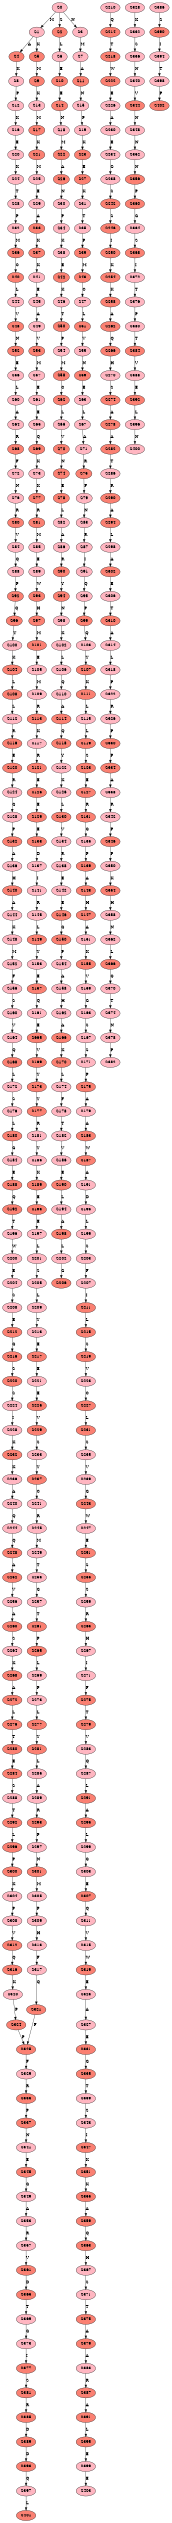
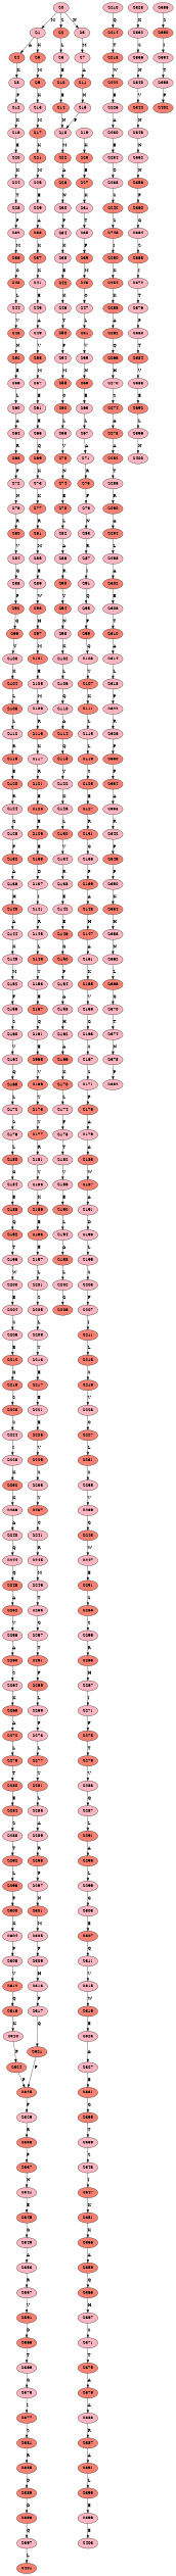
  strict digraph {
    node [fillcolor=lightpink style=filled]
    S0
    S1
    S2 [fillcolor=salmon]
    S3
    S4 [fillcolor=salmon]
    S5 [fillcolor=salmon]
    S6
    S7
    S8
    S9 [fillcolor=salmon]
    S10 [fillcolor=salmon]
    S11 [fillcolor=salmon]
    S12
    S13
    S14 [fillcolor=salmon]
    S15
    S16
    S17 [fillcolor=salmon]
    S18
    S19
    S20
    S21 [fillcolor=salmon]
    S22 [fillcolor=salmon]
    S23 [fillcolor=salmon]
    S24
    S25
    S26 [fillcolor=salmon]
    S27 [fillcolor=salmon]
    S28
    S29
    S30
    S31
    S32
    S33 [fillcolor=salmon]
    S34
    S35
    S36 [fillcolor=salmon]
    S37 [fillcolor=salmon]
    S38
    S39 [fillcolor=salmon]
    S40 [fillcolor=salmon]
    S41
    S42 [fillcolor=salmon]
    S43 [fillcolor=salmon]
    S44
    S45
    S46
    S47
    S48 [fillcolor=salmon]
    S49
    S50 [fillcolor=salmon]
    S51 [fillcolor=salmon]
    S52 [fillcolor=salmon]
    S53 [fillcolor=salmon]
    S54
    S55
    S56
    S57
    S58 [fillcolor=salmon]
    S59 [fillcolor=salmon]
    S60
    S61
    S62 [fillcolor=salmon]
    S63
    S64
    S65
    S66
    S67
    S68 [fillcolor=salmon]
    S69 [fillcolor=salmon]
    S70 [fillcolor=salmon]
    S71
    S72
    S73
    S74 [fillcolor=salmon]
    S75 [fillcolor=salmon]
    S76
    S77 [fillcolor=salmon]
    S78 [fillcolor=salmon]
    S79
    S80 [fillcolor=salmon]
    S81 [fillcolor=salmon]
    S82
    S83
    S84
    S85
    S86
    S87
    S88
    S89
    S90 [fillcolor=salmon]
    S91
    S92 [fillcolor=salmon]
    S93 [fillcolor=salmon]
    S94 [fillcolor=salmon]
    S95
    S96 [fillcolor=salmon]
    S97 [fillcolor=salmon]
    S98
    S99 [fillcolor=salmon]
    S100
    S101 [fillcolor=salmon]
    S102
    S103
    S104 [fillcolor=salmon]
    S105
    S106
    S107 [fillcolor=salmon]
    S108 [fillcolor=salmon]
    S109
    S110
    S111 [fillcolor=salmon]
    S112
    S113 [fillcolor=salmon]
    S114 [fillcolor=salmon]
    S115
    S116 [fillcolor=salmon]
    S117
    S118 [fillcolor=salmon]
    S119 [fillcolor=salmon]
    S120 [fillcolor=salmon]
    S121 [fillcolor=salmon]
    S122
    S123 [fillcolor=salmon]
    S124
    S125 [fillcolor=salmon]
    S126
    S127 [fillcolor=salmon]
    S128
    S129 [fillcolor=salmon]
    S130 [fillcolor=salmon]
    S131 [fillcolor=salmon]
    S132 [fillcolor=salmon]
    S133 [fillcolor=salmon]
    S134
    S135
    S136
    S137
    S138
    S139 [fillcolor=salmon]
    S140 [fillcolor=salmon]
    S141
    S142
    S143 [fillcolor=salmon]
    S144
    S145
    S146 [fillcolor=salmon]
    S147 [fillcolor=salmon]
    S148
    S149 [fillcolor=salmon]
    S150 [fillcolor=salmon]
    S151
    S152
    S153
    S154
    S155 [fillcolor=salmon]
    S156
    S157 [fillcolor=salmon]
    S158
    S159
    S160
    S161
    S162
    S163
    S164
    n166 [fillcolor=salmon label=S665]
    S166 [fillcolor=salmon]
    S167
    S168 [fillcolor=salmon]
    S169 [fillcolor=salmon]
    S170 [fillcolor=salmon]
    S171
    S172
    S173 [fillcolor=salmon]
    S174
    S175 [fillcolor=salmon]
    S176
    S177 [fillcolor=salmon]
    S178
    S179
    S180 [fillcolor=salmon]
    S181
    S182
    S183 [fillcolor=salmon]
    S184
    S185
    S186
    S187 [fillcolor=salmon]
    S188 [fillcolor=salmon]
    S189 [fillcolor=salmon]
    S190 [fillcolor=salmon]
    S191
    S192 [fillcolor=salmon]
    S193 [fillcolor=salmon]
    S194
    S195
    S196
    S197
    S198 [fillcolor=salmon]
    S199
    S200
    S201
    S202
    S203
    S204
    S205
    S206 [fillcolor=salmon]
    S207
    S208
    S209
    S211 [fillcolor=salmon]
    S212 [fillcolor=salmon]
    S213
    S214 [fillcolor=salmon]
    S210
    S215 [fillcolor=salmon]
    S216 [fillcolor=salmon]
    S217 [fillcolor=salmon]
    S218 [fillcolor=salmon]
    S219 [fillcolor=salmon]
    S220 [fillcolor=salmon]
    S221
    S222 [fillcolor=salmon]
    S223
    S224
    S225 [fillcolor=salmon]
    S226
    S227 [fillcolor=salmon]
    S228
    S229 [fillcolor=salmon]
    S230
    S231 [fillcolor=salmon]
    S232 [fillcolor=salmon]
    S233
    S234
    S235
    S236
    S237 [fillcolor=salmon]
    S238
    S239
    S240
    S241
    S242 [fillcolor=salmon]
    S243 [fillcolor=salmon]
    S244
    S245
-   S246 [fillcolor=salmon]
+   S246 [fillcolor=salmon label=S746]
    S247
    S248 [fillcolor=salmon]
    S249
    S250 [fillcolor=salmon]
    S251 [fillcolor=salmon]
    S252 [fillcolor=salmon]
    S253
    S254 [fillcolor=salmon]
    S255 [fillcolor=salmon]
    S256
    S257
    S258 [fillcolor=salmon]
    S259
    S260 [fillcolor=salmon]
    S261 [fillcolor=salmon]
    S262 [fillcolor=salmon]
    S263 [fillcolor=salmon]
    S264
    S265 [fillcolor=salmon]
    S266 [fillcolor=salmon]
    S267
    S268 [fillcolor=salmon]
    S269
    S270
    S271
    S272 [fillcolor=salmon]
    S273
    S274 [fillcolor=salmon]
    S275 [fillcolor=salmon]
    S276 [fillcolor=salmon]
    S277 [fillcolor=salmon]
    S278 [fillcolor=salmon]
    S279 [fillcolor=salmon]
    S280 [fillcolor=salmon]
    S281 [fillcolor=salmon]
    S282 [fillcolor=salmon]
    S283
    S284 [fillcolor=salmon]
    S285
    S286
    S287
    S288
    S289
    S290 [fillcolor=salmon]
    S291 [fillcolor=salmon]
    S292 [fillcolor=salmon]
    S293 [fillcolor=salmon]
    S294 [fillcolor=salmon]
    S295 [fillcolor=salmon]
    S296 [fillcolor=salmon]
    S297
    S298
    S299
    S300 [fillcolor=salmon]
    S301 [fillcolor=salmon]
    S302 [fillcolor=salmon]
    S303
    S304
    S305
    S306
    S307 [fillcolor=salmon]
    S308
    S309
    S310 [fillcolor=salmon]
    S311
    S312 [fillcolor=salmon]
    S313
    S314
    S315
    S316 [fillcolor=salmon]
    S317
    S318
    S319 [fillcolor=salmon]
    S320
    S321 [fillcolor=salmon]
    S322
    S323
    S324 [fillcolor=salmon]
    S325 [fillcolor=salmon]
    S326
    S327
    S329
    S330 [fillcolor=salmon]
    S331 [fillcolor=salmon]
    S328
    S332
    S333 [fillcolor=salmon]
    S334 [fillcolor=salmon]
    S335 [fillcolor=salmon]
    S336
    S337 [fillcolor=salmon]
    S338
    S339
    S340
    S341
    S342
    S343
    S344 [fillcolor=salmon]
    S345 [fillcolor=salmon]
    S346 [fillcolor=salmon]
    S347 [fillcolor=salmon]
    S348
    S349
    S350
    S351 [fillcolor=salmon]
    S352
    S353
    S354 [fillcolor=salmon]
    S355 [fillcolor=salmon]
    S356 [fillcolor=salmon]
    S357
    S358
    S359 [fillcolor=salmon]
    S360 [fillcolor=salmon]
    S361 [fillcolor=salmon]
    S362
    S363 [fillcolor=salmon]
    S364
    S365 [fillcolor=salmon]
    S366 [fillcolor=salmon]
    S367
    S368 [fillcolor=salmon]
    S369
    S370
    S371
    S372
    S373
    S374
    S375 [fillcolor=salmon]
    S376
    S377 [fillcolor=salmon]
    S378
    S379 [fillcolor=salmon]
    S380
    S381 [fillcolor=salmon]
    S382
    S383
    S384 [fillcolor=salmon]
    S385 [fillcolor=salmon]
    S387 [fillcolor=salmon]
    S388
    S389 [fillcolor=salmon]
    S390 [fillcolor=salmon]
    S386
    S391 [fillcolor=salmon]
    S392 [fillcolor=salmon]
    S393 [fillcolor=salmon]
    S394
    S395 [fillcolor=salmon]
    S396
    S397
    S398
    S399
    S400
    S401 [fillcolor=salmon]
    S402 [fillcolor=salmon]
    S403
    S0 -> S1 [label=M]
    S0 -> S2 [label=S]
    S0 -> S3 [label=N]
    S1 -> S4 [label=A]
    S1 -> S5 [label=K]
    S2 -> S6 [label=L]
    S3 -> S7 [label=M]
    S4 -> S8 [label=K]
    S5 -> S9 [label=M]
    S6 -> S10 [label=E]
    S7 -> S11 [label=A]
    S8 -> S12 [label=P]
    S9 -> S13 [label=K]
    S10 -> S14 [label=E]
    S11 -> S15 [label=N]
    S12 -> S16 [label=K]
    S13 -> S17 [label=M]
    S14 -> S18 [label=N]
-   S15 -> S19 [label=P]
+   S15 -> S18 [label=P]
    S16 -> S20 [label=E]
    S17 -> S21 [label=K]
    S18 -> S22 [label=M]
    S19 -> S23 [label=K]
    S20 -> S24 [label=K]
    S21 -> S25 [label=M]
    S22 -> S26 [label=A]
    S23 -> S27 [label=E]
    S24 -> S28 [label=T]
    S25 -> S29 [label=E]
    S26 -> S30 [label=N]
    S27 -> S31 [label=K]
    S28 -> S32 [label=P]
    S29 -> S33 [label=A]
    S30 -> S34 [label=P]
    S31 -> S35 [label=T]
    S32 -> S36 [label=M]
    S33 -> S37 [label=K]
    S34 -> S38 [label=K]
    S35 -> S39 [label=P]
    S36 -> S40 [label=C]
    S37 -> S41 [label=K]
    S38 -> S42 [label=E]
    S39 -> S43 [label=M]
    S40 -> S44 [label=L]
    S41 -> S45 [label=E]
    S42 -> S46 [label=K]
    S43 -> S47 [label=C]
    S44 -> S48 [label=V]
    S45 -> S49 [label=A]
    S46 -> S50 [label=T]
    S47 -> S51 [label=L]
    S48 -> S52 [label=N]
    S49 -> S53 [label=V]
    S50 -> S54 [label=P]
    S51 -> S55 [label=V]
    S52 -> S56 [label=E]
    S53 -> S57 [label=M]
    S54 -> S58 [label=M]
    S55 -> S59 [label=N]
    S56 -> S60 [label=L]
    S57 -> S61 [label=E]
    S58 -> S62 [label=C]
    S59 -> S63 [label=E]
    S60 -> S64 [label=A]
    S61 -> S65 [label=E]
    S62 -> S66 [label=L]
    S63 -> S67 [label=L]
    S64 -> S68 [label=R]
    S65 -> S69 [label=Q]
    S66 -> S70 [label=V]
    S67 -> S71 [label=A]
    S68 -> S72 [label=F]
    S69 -> S73 [label=K]
    S70 -> S74 [label=N]
    S71 -> S75 [label=R]
    S72 -> S76 [label=N]
    S73 -> S77 [label=K]
    S74 -> S78 [label=E]
    S75 -> S79 [label=F]
    S76 -> S80 [label=R]
    S77 -> S81 [label=R]
    S78 -> S82 [label=L]
    S79 -> S83 [label=N]
    S80 -> S84 [label=V]
    S81 -> S85 [label=M]
    S82 -> S86 [label=A]
    S83 -> S87 [label=R]
    S84 -> S88 [label=Q]
    S85 -> S89 [label=E]
    S86 -> S90 [label=R]
    S87 -> S91 [label=I]
    S88 -> S92 [label=P]
    S89 -> S93 [label=W]
    S90 -> S94 [label=Y]
    S91 -> S95 [label=Q]
    S92 -> S96 [label=Q]
    S93 -> S97 [label=H]
    S94 -> S98 [label=N]
    S95 -> S99 [label=P]
    S96 -> S100 [label=Y]
    S97 -> S101 [label=M]
    S98 -> S102 [label=K]
    S99 -> S103 [label=Q]
    S100 -> S104 [label=K]
    S101 -> S105 [label=E]
    S102 -> S106 [label=L]
    S103 -> S107 [label=Y]
    S104 -> S108 [label=L]
    S105 -> S109 [label=M]
    S106 -> S110 [label=Q]
    S107 -> S111 [label=K]
    S108 -> S112 [label=L]
    S109 -> S113 [label=R]
    S110 -> S114 [label=A]
    S111 -> S115 [label=L]
    S112 -> S116 [label=R]
    S113 -> S117 [label=K]
    S114 -> S118 [label=Q]
    S115 -> S119 [label=L]
    S116 -> S120 [label=E]
    S117 -> S121 [label=R]
    S118 -> S122 [label=Y]
    S119 -> S123 [label=S]
    S120 -> S124 [label=R]
    S121 -> S125 [label=E]
    S122 -> S126 [label=K]
    S123 -> S127 [label=E]
    S124 -> S128 [label=G]
    S125 -> S129 [label=E]
    S126 -> S130 [label=L]
    S127 -> S131 [label=R]
    S128 -> S132 [label=P]
    S129 -> S133 [label=E]
    S130 -> S134 [label=V]
    S131 -> S135 [label=G]
    S132 -> S136 [label=A]
    S133 -> S137 [label=D]
    S134 -> S138 [label=R]
    S135 -> S139 [label=P]
    S136 -> S140 [label=H]
    S137 -> S141 [label=I]
    S138 -> S142 [label=E]
    S139 -> S143 [label=A]
    S140 -> S144 [label=A]
    S141 -> S145 [label=R]
    S142 -> S146 [label=E]
    S143 -> S147 [label=H]
    S144 -> S148 [label=K]
    S145 -> S149 [label=L]
    S146 -> S150 [label=G]
    S147 -> S151 [label=A]
    S148 -> S152 [label=M]
    S149 -> S153 [label=Y]
    S150 -> S154 [label=P]
    S151 -> S155 [label=K]
    S152 -> S156 [label=F]
    S153 -> S157 [label=E]
    S154 -> S158 [label=A]
    S155 -> S159 [label=V]
    S156 -> S160 [label=S]
    S157 -> S161 [label=Q]
    S158 -> S162 [label=H]
    S159 -> S163 [label=G]
    S160 -> S164 [label=V]
    S161 -> n166 [label=E]
    S162 -> S166 [label=A]
    S163 -> S167 [label=S]
    S164 -> S168 [label=Q]
    n166 -> S169 [label=V]
    S166 -> S170 [label=K]
    S167 -> S171 [label=S]
    S168 -> S172 [label=L]
    S169 -> S173 [label=Y]
    S170 -> S174 [label=L]
    S171 -> S175 [label=P]
    S172 -> S176 [label=S]
    S173 -> S177 [label=Y]
    S174 -> S178 [label=F]
    S175 -> S179 [label=A]
    S176 -> S180 [label=L]
    S177 -> S181 [label=R]
    S178 -> S182 [label=T]
    S179 -> S183 [label=A]
    S180 -> S184 [label=G]
    S181 -> S185 [label=Y]
    S182 -> S186 [label=V]
    S183 -> S187 [label=W]
    S184 -> S188 [label=E]
    S185 -> S189 [label=K]
    S186 -> S190 [label=E]
    S187 -> S191 [label=A]
    S188 -> S192 [label=Q]
    S189 -> S193 [label=E]
    S190 -> S194 [label=L]
    S191 -> S195 [label=D]
    S192 -> S196 [label=T]
    S193 -> S197 [label=E]
    S194 -> S198 [label=A]
    S195 -> S199 [label=L]
    S196 -> S200 [label=W]
    S197 -> S201 [label=L]
    S198 -> S202 [label=L]
    S199 -> S203 [label=S]
    S200 -> S204 [label=E]
    S201 -> S205 [label=S]
    S202 -> S206 [label=G]
    S203 -> S207 [label=F]
    S204 -> S208 [label=S]
    S205 -> S209 [label=L]
    S207 -> S211 [label=I]
    S208 -> S212 [label=E]
    S209 -> S213 [label=Y]
    S211 -> S215 [label=L]
    S212 -> S216 [label=G]
    S213 -> S217 [label=E]
    S214 -> S218 [label=T]
    S210 -> S214 [label=Q]
    S215 -> S219 [label=S]
    S216 -> S220 [label=S]
    S217 -> S221 [label=E]
    S218 -> S222 [label=W]
    S219 -> S223 [label=V]
    S220 -> S224 [label=S]
    S221 -> S225 [label=E]
    S222 -> S226 [label=E]
    S223 -> S227 [label=C]
    S224 -> S228 [label=I]
    S225 -> S229 [label=V]
    S226 -> S230 [label=A]
    S227 -> S231 [label=L]
    S228 -> S232 [label=K]
    S229 -> S233 [label=S]
    S230 -> S234 [label=E]
    S231 -> S235 [label=S]
    S232 -> S236 [label=K]
    S233 -> S237 [label=Y]
    S234 -> S238 [label=G]
    S235 -> S239 [label=V]
    S236 -> S240 [label=A]
    S237 -> S241 [label=C]
    S238 -> S242 [label=S]
    S239 -> S243 [label=G]
    S240 -> S244 [label=Q]
    S241 -> S245 [label=R]
    S242 -> S246 [label=S]
    S243 -> S247 [label=W]
    S244 -> S248 [label=Q]
    S245 -> S249 [label=M]
    S246 -> S250 [label=I]
    S247 -> S251 [label=E]
    S248 -> S252 [label=A]
    S249 -> S253 [label=T]
    S250 -> S254 [label=K]
    S251 -> S255 [label=S]
    S252 -> S256 [label=V]
    S253 -> S257 [label=G]
    S254 -> S258 [label=K]
    S255 -> S259 [label=S]
    S256 -> S260 [label=A]
    S257 -> S261 [label=T]
    S258 -> S262 [label=A]
    S259 -> S263 [label=R]
    S260 -> S264 [label=S]
    S261 -> S265 [label=P]
    S262 -> S266 [label=Q]
    S263 -> S267 [label=H]
    S264 -> S268 [label=K]
    S265 -> S269 [label=L]
    S266 -> S270 [label=H]
    S267 -> S271 [label=I]
    S268 -> S272 [label=A]
    S269 -> S273 [label=P]
    S270 -> S274 [label=S]
    S271 -> S275 [label=F]
    S272 -> S276 [label=L]
    S273 -> S277 [label=L]
    S274 -> S278 [label=A]
    S275 -> S279 [label=T]
    S276 -> S280 [label=T]
    S277 -> S281 [label=Y]
    S278 -> S282 [label=A]
    S279 -> S283 [label=V]
    S280 -> S284 [label=E]
    S281 -> S285 [label=L]
    S282 -> S286 [label=T]
    S283 -> S287 [label=Q]
    S284 -> S288 [label=S]
    S285 -> S289 [label=A]
    S286 -> S290 [label=R]
    S287 -> S291 [label=L]
    S288 -> S292 [label=T]
    S289 -> S293 [label=R]
    S290 -> S294 [label=A]
    S291 -> S295 [label=A]
    S292 -> S296 [label=L]
    S293 -> S297 [label=P]
    S294 -> S298 [label=L]
    S295 -> S299 [label=L]
    S296 -> S300 [label=P]
    S297 -> S301 [label=N]
    S298 -> S302 [label=A]
    S299 -> S303 [label=G]
    S300 -> S304 [label=K]
    S301 -> S305 [label=M]
    S302 -> S306 [label=E]
    S303 -> S307 [label=E]
    S304 -> S308 [label=P]
    S305 -> S309 [label=P]
    S306 -> S310 [label=T]
    S307 -> S311 [label=Q]
    S308 -> S312 [label=V]
    S309 -> S313 [label=H]
    S310 -> S314 [label=A]
    S311 -> S315 [label=V]
    S312 -> S316 [label=Q]
    S313 -> S317 [label=F]
    S314 -> S318 [label=L]
    S315 -> S319 [label=W]
    S316 -> S320 [label=K]
    S317 -> S321 [label=Q]
    S318 -> S322 [label=P]
    S319 -> S323 [label=E]
    S320 -> S324 [label=P]
    S321 -> S325 [label=F]
    S322 -> S326 [label=R]
    S323 -> S327 [label=A]
    S324 -> S325 [label=P]
    S325 -> S329 [label=F]
    S326 -> S330 [label=P]
    S327 -> S331 [label=E]
    S329 -> S333 [label=R]
    S330 -> S334 [label=P]
    S331 -> S335 [label=G]
    S328 -> S332 [label=K]
    S332 -> S336 [label=S]
    S333 -> S337 [label=P]
    S334 -> S338 [label=A]
    S335 -> S339 [label=T]
    S336 -> S340 [label=N]
    S337 -> S341 [label=N]
    S338 -> S342 [label=R]
    S339 -> S343 [label=S]
    S340 -> S344 [label=V]
    S341 -> S345 [label=E]
    S342 -> S346 [label=P]
    S343 -> S347 [label=I]
    S344 -> S348 [label=N]
    S345 -> S349 [label=G]
    S346 -> S350 [label=P]
    S347 -> S351 [label=K]
    S348 -> S352 [label=N]
    S349 -> S353 [label=A]
    S350 -> S354 [label=K]
    S351 -> S355 [label=K]
    S352 -> S356 [label=N]
    S353 -> S357 [label=R]
    S354 -> S358 [label=H]
    S355 -> S359 [label=A]
    S356 -> S360 [label=P]
    S357 -> S361 [label=V]
    S358 -> S362 [label=N]
    S359 -> S363 [label=Q]
    S360 -> S364 [label=G]
    S361 -> S365 [label=D]
    S362 -> S366 [label=L]
    S363 -> S367 [label=H]
    S364 -> S368 [label=S]
    S365 -> S369 [label=T]
    S366 -> S370 [label=G]
    S367 -> S371 [label=S]
    S368 -> S372 [label=I]
    S369 -> S373 [label=G]
    S370 -> S374 [label=T]
    S371 -> S375 [label=T]
    S372 -> S376 [label=T]
    S373 -> S377 [label=I]
    S374 -> S378 [label=N]
    S375 -> S379 [label=A]
    S376 -> S380 [label=P]
    S377 -> S381 [label=S]
    S378 -> S382 [label=P]
    S379 -> S383 [label=A]
    S380 -> S384 [label=T]
    S381 -> S385 [label=R]
    S383 -> S387 [label=R]
    S384 -> S388 [label=V]
    S385 -> S389 [label=D]
    S387 -> S391 [label=A]
    S388 -> S392 [label=E]
    S389 -> S393 [label=D]
    S390 -> S394 [label=I]
    S386 -> S390 [label=S]
    S391 -> S395 [label=L]
    S392 -> S396 [label=L]
    S393 -> S397 [label=Q]
    S394 -> S398 [label=T]
    S395 -> S399 [label=E]
    S396 -> S400 [label=N]
    S397 -> S401 [label=L]
    S398 -> S402 [label=P]
    S399 -> S403 [label=E]
  }
